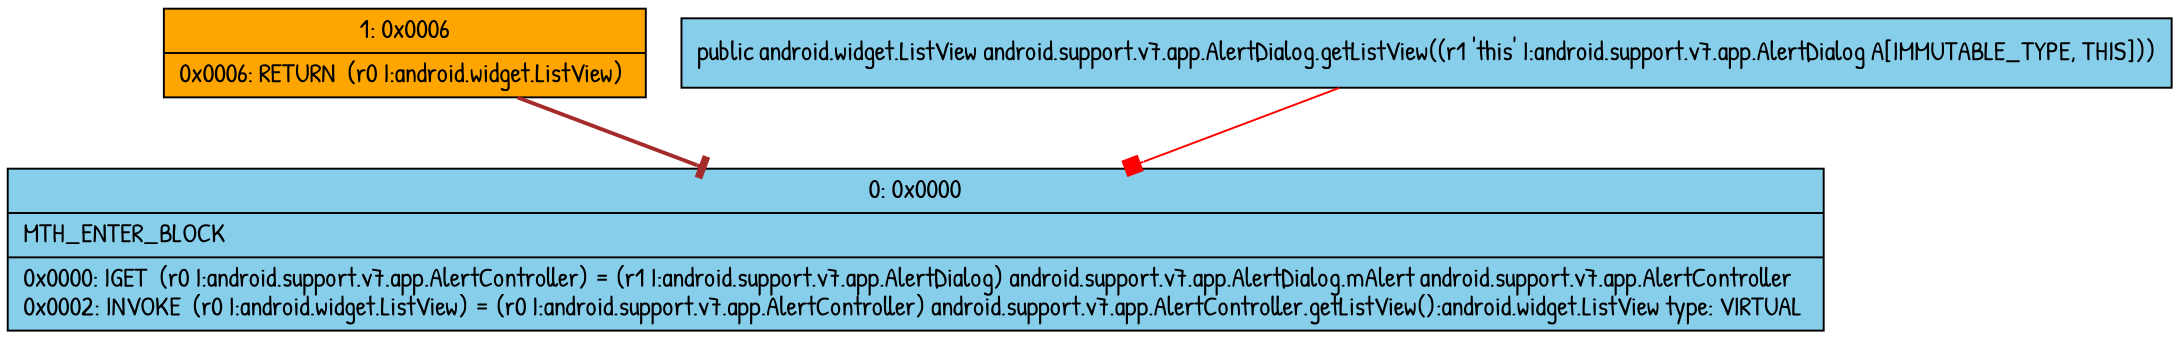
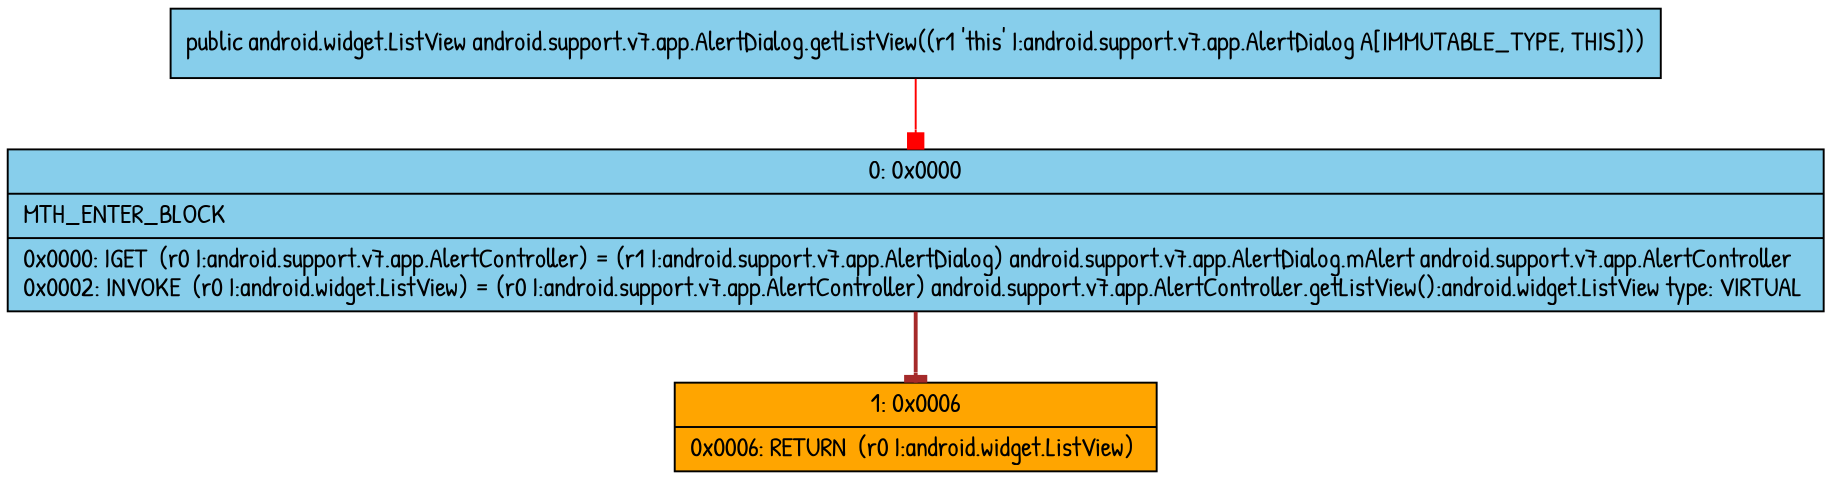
  digraph {
    fontname="Patrick Hand"
    node [shape=record style=filled fillcolor=skyblue fontname="Patrick Hand"]
    edge [fontname="Patrick Hand"]
    n1 [label="{0\:\ 0x0000|MTH_ENTER_BLOCK\l|0x0000: IGET  (r0 I:android.support.v7.app.AlertController) = (r1 I:android.support.v7.app.AlertDialog) android.support.v7.app.AlertDialog.mAlert android.support.v7.app.AlertController \l0x0002: INVOKE  (r0 I:android.widget.ListView) = (r0 I:android.support.v7.app.AlertController) android.support.v7.app.AlertController.getListView():android.widget.ListView type: VIRTUAL \l}"]
    n2 [label="{1\:\ 0x0006|0x0006: RETURN  (r0 I:android.widget.ListView) \l}" fillcolor=orange]
    n3 [label="{public android.widget.ListView android.support.v7.app.AlertDialog.getListView((r1 'this' I:android.support.v7.app.AlertDialog A[IMMUTABLE_TYPE, THIS])) }"]
-   n2 -> n1 [color=brown style=bold arrowhead=tee]
+   n1 -> n2 [color=brown style=bold arrowhead=tee]
    n3 -> n1 [color=red style=solid arrowhead=box]
  }
